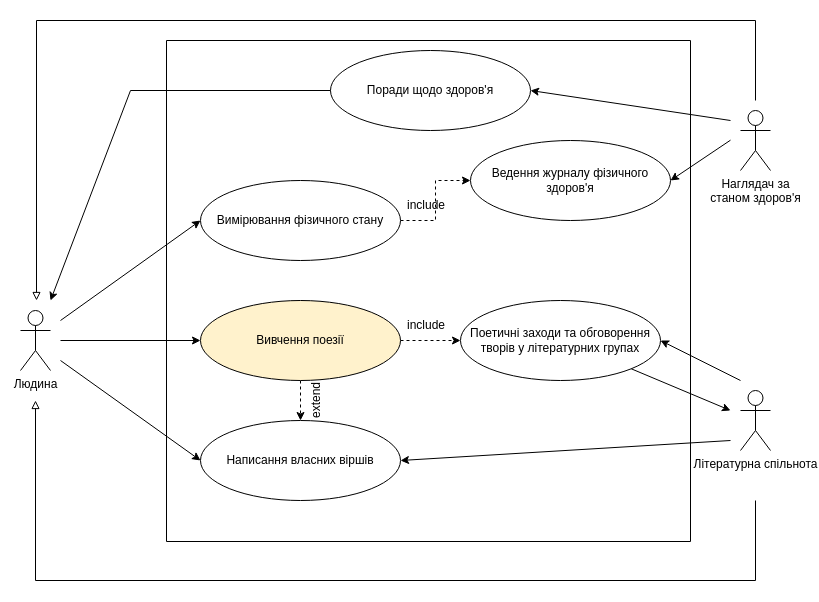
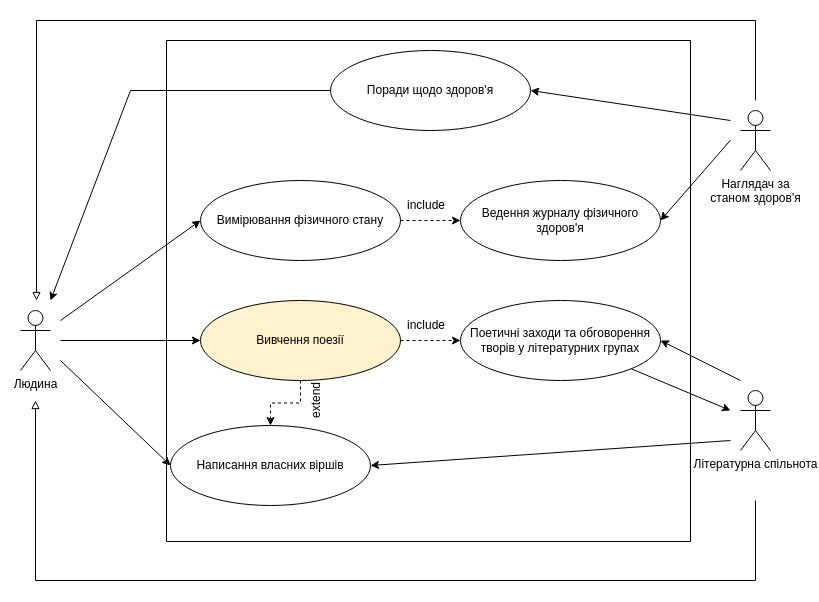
  <mxCell id="0" />
  <mxCell id="1" parent="0" />
  <mxCell id="2" value="Людина" style="shape=umlActor;verticalLabelPosition=bottom;verticalAlign=top;html=1;outlineConnect=0;" parent="1" vertex="1"><mxGeometry x="20" y="310" width="30" height="60" as="geometry" /></mxCell>
  <mxCell id="3" style="edgeStyle=orthogonalEdgeStyle;rounded=0;orthogonalLoop=1;jettySize=auto;html=1;exitX=1;exitY=0.5;exitDx=0;exitDy=0;entryX=0;entryY=0.5;entryDx=0;entryDy=0;dashed=1;" parent="1" source="4" target="5" edge="1"><mxGeometry relative="1" as="geometry"><mxPoint x="280.143" y="180" as="targetPoint" /></mxGeometry></mxCell>
  <mxCell id="4" value="Вимірювання фізичного стану" style="ellipse;whiteSpace=wrap;html=1;" parent="1" vertex="1"><mxGeometry x="200" y="180" width="200" height="80" as="geometry" /></mxCell>
- <mxCell id="5" value="Ведення журналу фізичного здоров'я" style="ellipse;whiteSpace=wrap;html=1;" parent="1" vertex="1"><mxGeometry x="470" y="140" width="200" height="80" as="geometry" /></mxCell>
+ <mxCell id="5" value="Ведення журналу фізичного здоров'я" style="ellipse;whiteSpace=wrap;html=1;" parent="1" vertex="1"><mxGeometry x="460" y="180" width="200" height="80" as="geometry" /></mxCell>
  <mxCell id="6" style="edgeStyle=orthogonalEdgeStyle;rounded=0;orthogonalLoop=1;jettySize=auto;html=1;exitX=1;exitY=0.5;exitDx=0;exitDy=0;entryX=0;entryY=0.5;entryDx=0;entryDy=0;dashed=1;" parent="1" source="8" target="9" edge="1"><mxGeometry relative="1" as="geometry" /></mxCell>
  <mxCell id="7" style="edgeStyle=orthogonalEdgeStyle;rounded=0;orthogonalLoop=1;jettySize=auto;html=1;exitX=0.5;exitY=1;exitDx=0;exitDy=0;entryX=0.5;entryY=0;entryDx=0;entryDy=0;dashed=1;" parent="1" source="8" target="10" edge="1"><mxGeometry relative="1" as="geometry" /></mxCell>
  <mxCell id="8" value="Вивчення поезії" style="ellipse;whiteSpace=wrap;html=1;fillColor=#fff2cc;" parent="1" vertex="1"><mxGeometry x="200" y="300" width="200" height="80" as="geometry" /></mxCell>
  <mxCell id="9" value="Поетичні заходи та обговорення творів у літературних групах" style="ellipse;whiteSpace=wrap;html=1;" parent="1" vertex="1"><mxGeometry x="460" y="300" width="200" height="80" as="geometry" /></mxCell>
- <mxCell id="10" value="Написання власних віршів" style="ellipse;whiteSpace=wrap;html=1;" parent="1" vertex="1"><mxGeometry x="200" y="420" width="200" height="80" as="geometry" /></mxCell>
+ <mxCell id="10" value="Написання власних віршів" style="ellipse;whiteSpace=wrap;html=1;" parent="1" vertex="1"><mxGeometry x="170" y="425" width="200" height="80" as="geometry" /></mxCell>
  <mxCell id="11" value="" style="endArrow=classic;html=1;rounded=0;entryX=0;entryY=0.5;entryDx=0;entryDy=0;" parent="1" target="4" edge="1"><mxGeometry width="50" height="50" relative="1" as="geometry"><mxPoint x="60" y="320" as="sourcePoint" /><mxPoint x="120" y="310" as="targetPoint" /></mxGeometry></mxCell>
  <mxCell id="12" value="" style="endArrow=classic;html=1;rounded=0;entryX=0;entryY=0.5;entryDx=0;entryDy=0;" parent="1" target="8" edge="1"><mxGeometry width="50" height="50" relative="1" as="geometry"><mxPoint x="60" y="340" as="sourcePoint" /><mxPoint x="210" y="240" as="targetPoint" /></mxGeometry></mxCell>
  <mxCell id="13" value="" style="endArrow=classic;html=1;rounded=0;entryX=0;entryY=0.5;entryDx=0;entryDy=0;" parent="1" target="10" edge="1"><mxGeometry width="50" height="50" relative="1" as="geometry"><mxPoint x="60" y="360" as="sourcePoint" /><mxPoint x="200" y="360" as="targetPoint" /></mxGeometry></mxCell>
  <mxCell id="14" value="" style="swimlane;startSize=0;" parent="1" vertex="1"><mxGeometry x="166" y="40" width="524" height="501" as="geometry"><mxRectangle x="200" y="125" width="50" height="40" as="alternateBounds" /></mxGeometry></mxCell>
  <mxCell id="15" value="include" style="text;html=1;strokeColor=none;fillColor=none;align=center;verticalAlign=middle;whiteSpace=wrap;rounded=0;" vertex="1" parent="14"><mxGeometry x="230" y="45" width="60" height="30" as="geometry" /></mxCell>
  <mxCell id="16" value="include" style="text;html=1;strokeColor=none;fillColor=none;align=center;verticalAlign=middle;whiteSpace=wrap;rounded=0;" vertex="1" parent="14"><mxGeometry x="230" y="150" width="60" height="30" as="geometry" /></mxCell>
  <mxCell id="17" value="include" style="text;html=1;strokeColor=none;fillColor=none;align=center;verticalAlign=middle;whiteSpace=wrap;rounded=0;" vertex="1" parent="14"><mxGeometry x="230" y="270" width="60" height="30" as="geometry" /></mxCell>
  <mxCell id="18" value="extend" style="text;html=1;strokeColor=none;fillColor=none;align=center;verticalAlign=middle;whiteSpace=wrap;rounded=0;rotation=-90;" vertex="1" parent="14"><mxGeometry x="120" y="345" width="60" height="30" as="geometry" /></mxCell>
  <mxCell id="19" value="" style="endArrow=classic;html=1;rounded=0;exitX=1;exitY=1;exitDx=0;exitDy=0;" edge="1" parent="14" source="9"><mxGeometry width="50" height="50" relative="1" as="geometry"><mxPoint x="504" y="390" as="sourcePoint" /><mxPoint x="564" y="370" as="targetPoint" /></mxGeometry></mxCell>
  <mxCell id="20" value="Літературна спільнота" style="shape=umlActor;verticalLabelPosition=bottom;verticalAlign=top;html=1;outlineConnect=0;" vertex="1" parent="1"><mxGeometry x="740" y="390" width="30" height="60" as="geometry" /></mxCell>
  <mxCell id="21" value="" style="endArrow=classic;html=1;rounded=0;entryX=1;entryY=0.5;entryDx=0;entryDy=0;" edge="1" parent="1" target="9"><mxGeometry width="50" height="50" relative="1" as="geometry"><mxPoint x="740" y="380" as="sourcePoint" /><mxPoint x="770" y="330" as="targetPoint" /><Array as="points" /></mxGeometry></mxCell>
  <mxCell id="22" style="edgeStyle=orthogonalEdgeStyle;rounded=0;orthogonalLoop=1;jettySize=auto;html=1;endArrow=block;endFill=0;" edge="1" parent="1"><mxGeometry relative="1" as="geometry"><mxPoint x="755" y="100" as="sourcePoint" /><mxPoint x="36" y="300" as="targetPoint" /><Array as="points"><mxPoint x="755" y="20" /><mxPoint x="36" y="20" /></Array></mxGeometry></mxCell>
  <mxCell id="23" value="Наглядач за&lt;br&gt;станом здоров'я" style="shape=umlActor;verticalLabelPosition=bottom;verticalAlign=top;html=1;outlineConnect=0;" vertex="1" parent="1"><mxGeometry x="740" y="110" width="30" height="60" as="geometry" /></mxCell>
  <mxCell id="24" value="" style="endArrow=classic;html=1;rounded=0;entryX=1;entryY=0.5;entryDx=0;entryDy=0;" edge="1" parent="1" target="5"><mxGeometry width="50" height="50" relative="1" as="geometry"><mxPoint x="730" y="139.66" as="sourcePoint" /><mxPoint x="660" y="139.66" as="targetPoint" /></mxGeometry></mxCell>
  <mxCell id="25" style="edgeStyle=orthogonalEdgeStyle;rounded=0;orthogonalLoop=1;jettySize=auto;html=1;endArrow=block;endFill=0;" edge="1" parent="1"><mxGeometry relative="1" as="geometry"><mxPoint x="755" y="500" as="sourcePoint" /><mxPoint x="35" y="400" as="targetPoint" /><Array as="points"><mxPoint x="755" y="580" /><mxPoint x="35" y="580" /></Array></mxGeometry></mxCell>
  <mxCell id="26" value="Поради щодо здоров'я" style="ellipse;whiteSpace=wrap;html=1;" vertex="1" parent="1"><mxGeometry x="330" y="50" width="200" height="80" as="geometry" /></mxCell>
  <mxCell id="27" value="" style="endArrow=classic;html=1;rounded=0;entryX=1;entryY=0.5;entryDx=0;entryDy=0;" edge="1" parent="1" target="26"><mxGeometry width="50" height="50" relative="1" as="geometry"><mxPoint x="730" y="120" as="sourcePoint" /><mxPoint x="640" y="60" as="targetPoint" /></mxGeometry></mxCell>
  <mxCell id="28" value="" style="endArrow=none;html=1;rounded=0;entryX=0;entryY=0.5;entryDx=0;entryDy=0;" edge="1" parent="1" target="26"><mxGeometry width="50" height="50" relative="1" as="geometry"><mxPoint x="130" y="90" as="sourcePoint" /><mxPoint x="290" y="90" as="targetPoint" /></mxGeometry></mxCell>
  <mxCell id="29" value="" style="endArrow=classic;html=1;rounded=0;" edge="1" parent="1"><mxGeometry width="50" height="50" relative="1" as="geometry"><mxPoint x="130" y="90" as="sourcePoint" /><mxPoint x="50" y="300" as="targetPoint" /></mxGeometry></mxCell>
  <mxCell id="30" value="" style="endArrow=classic;html=1;rounded=0;entryX=1;entryY=0.5;entryDx=0;entryDy=0;" edge="1" parent="1" target="10"><mxGeometry width="50" height="50" relative="1" as="geometry"><mxPoint x="730" y="440" as="sourcePoint" /><mxPoint x="840" y="390" as="targetPoint" /><Array as="points" /></mxGeometry></mxCell>
